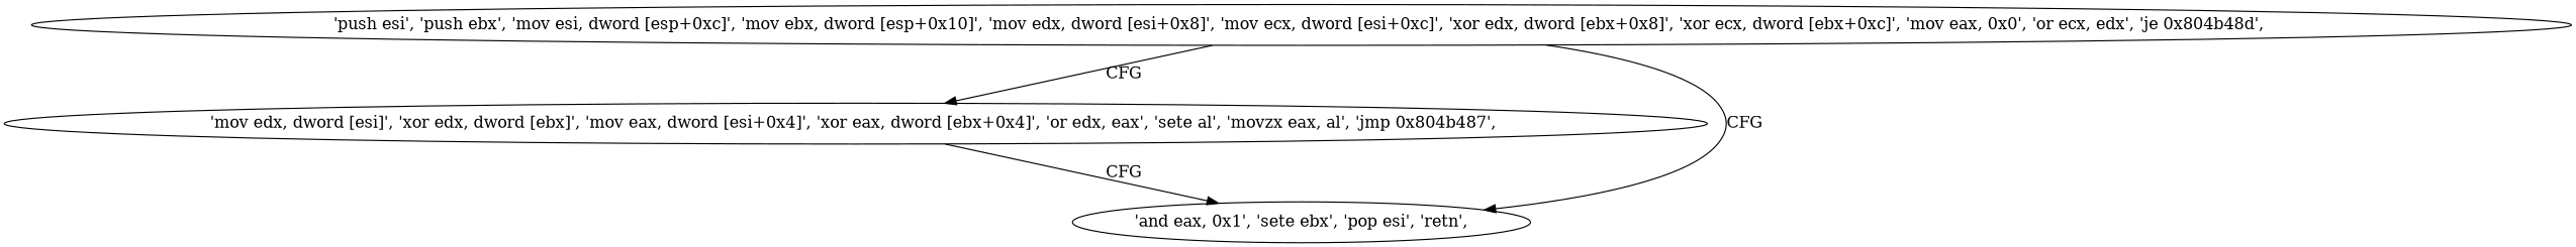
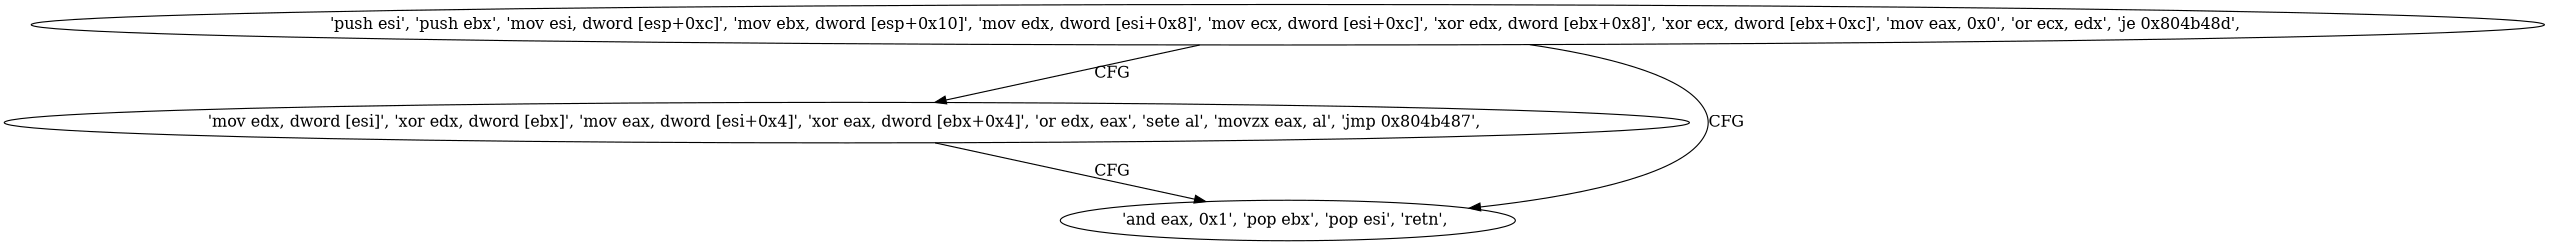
  digraph {
    n1 [label="'push esi', 'push ebx', 'mov esi, dword [esp+0xc]', 'mov ebx, dword [esp+0x10]', 'mov edx, dword [esi+0x8]', 'mov ecx, dword [esi+0xc]', 'xor edx, dword [ebx+0x8]', 'xor ecx, dword [ebx+0xc]', 'mov eax, 0x0', 'or ecx, edx', 'je 0x804b48d', "]
    n2 [label="'mov edx, dword [esi]', 'xor edx, dword [ebx]', 'mov eax, dword [esi+0x4]', 'xor eax, dword [ebx+0x4]', 'or edx, eax', 'sete al', 'movzx eax, al', 'jmp 0x804b487', "]
-   n3 [label="'and eax, 0x1', 'sete ebx', 'pop esi', 'retn',"]
+   n3 [label="'and eax, 0x1', 'pop ebx', 'pop esi', 'retn', "]
    n1 -> n2 [label=CFG]
    n1 -> n3 [label=CFG]
    n2 -> n3 [label=CFG]
  }
